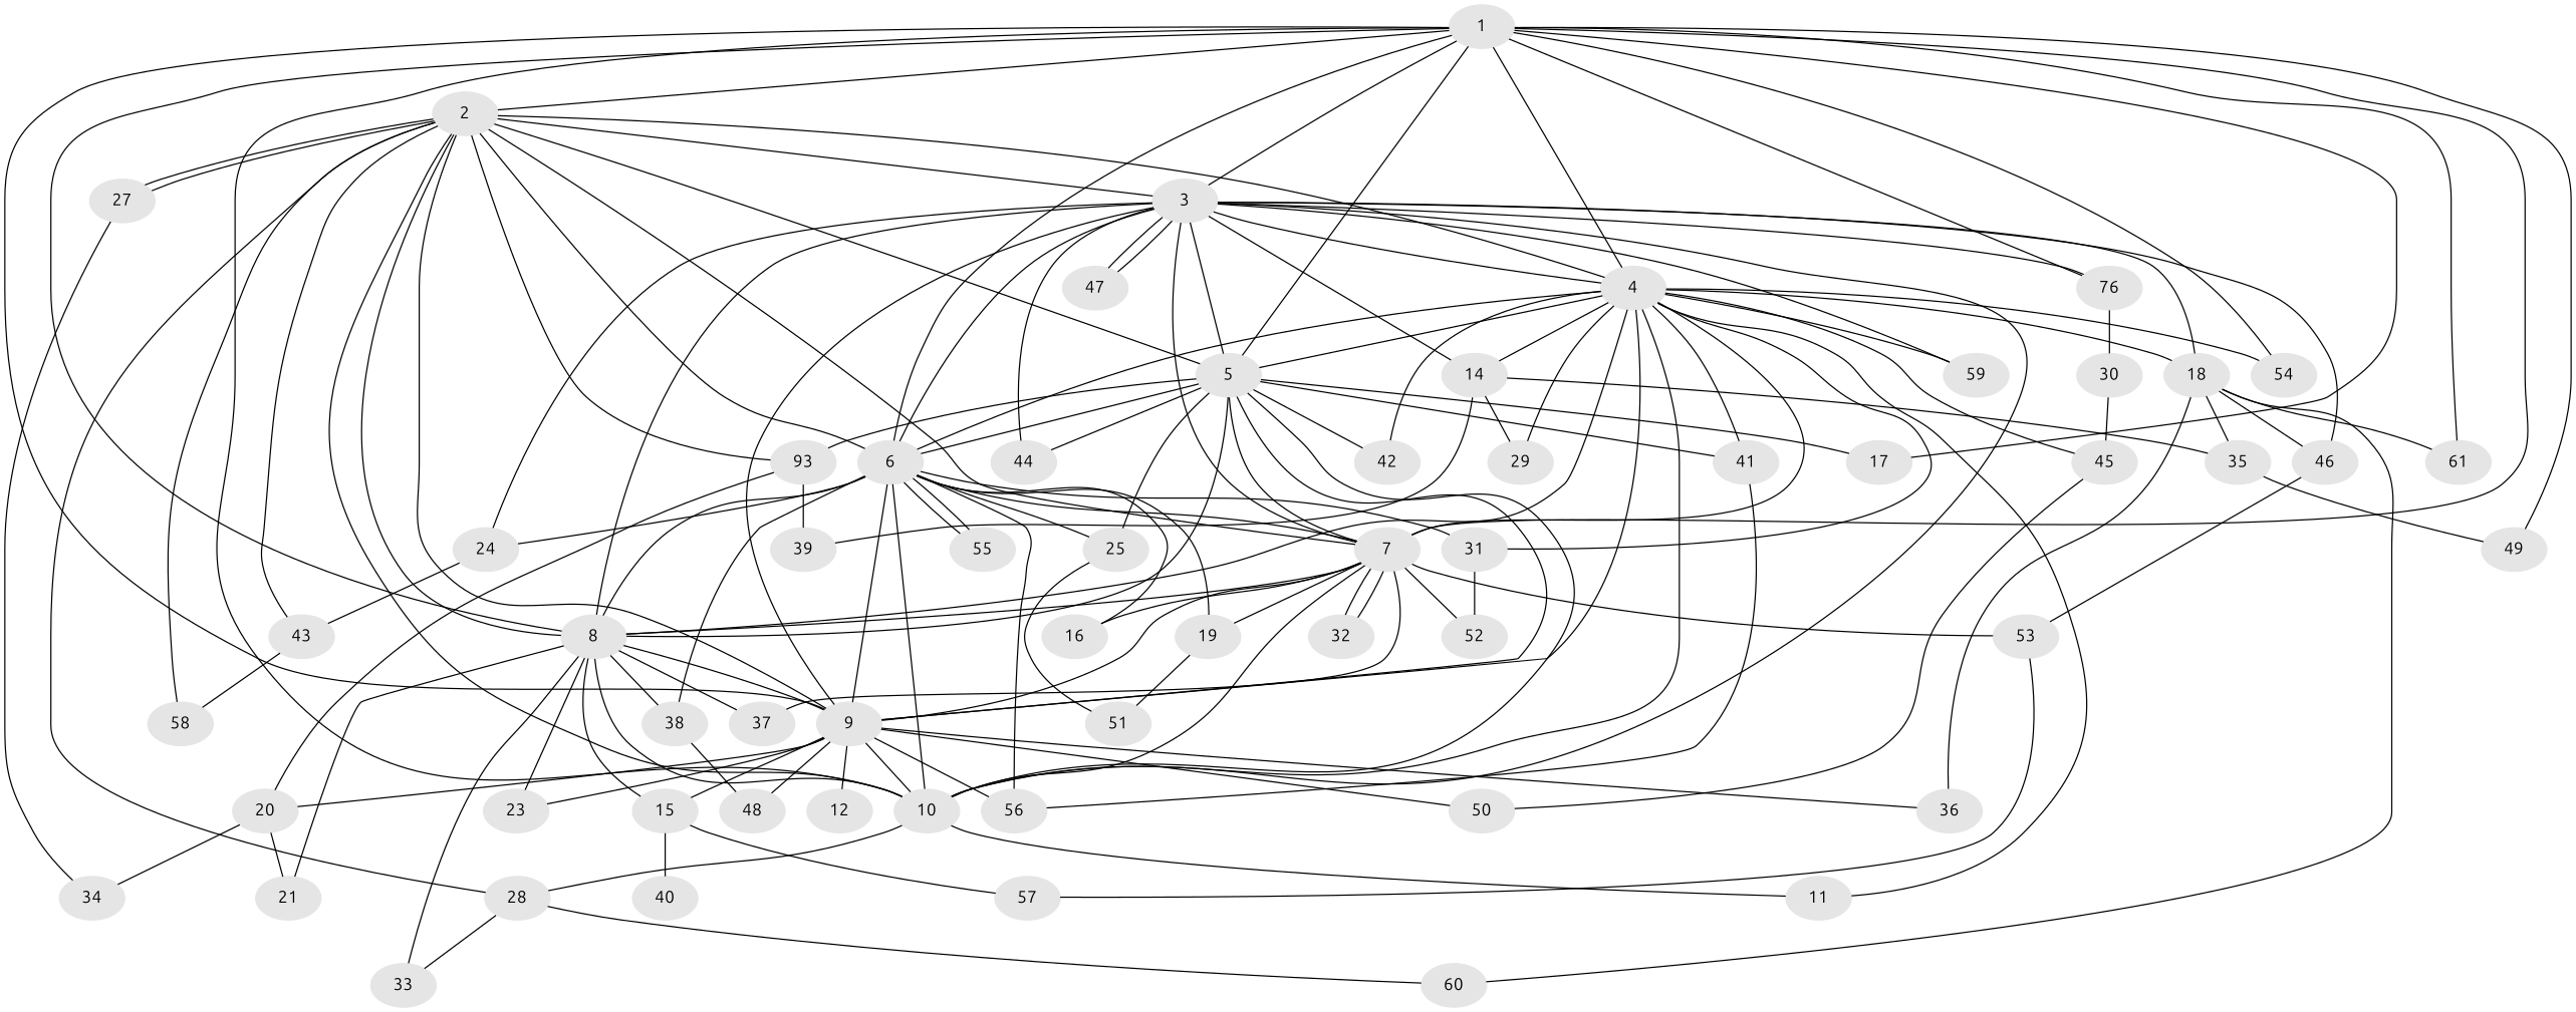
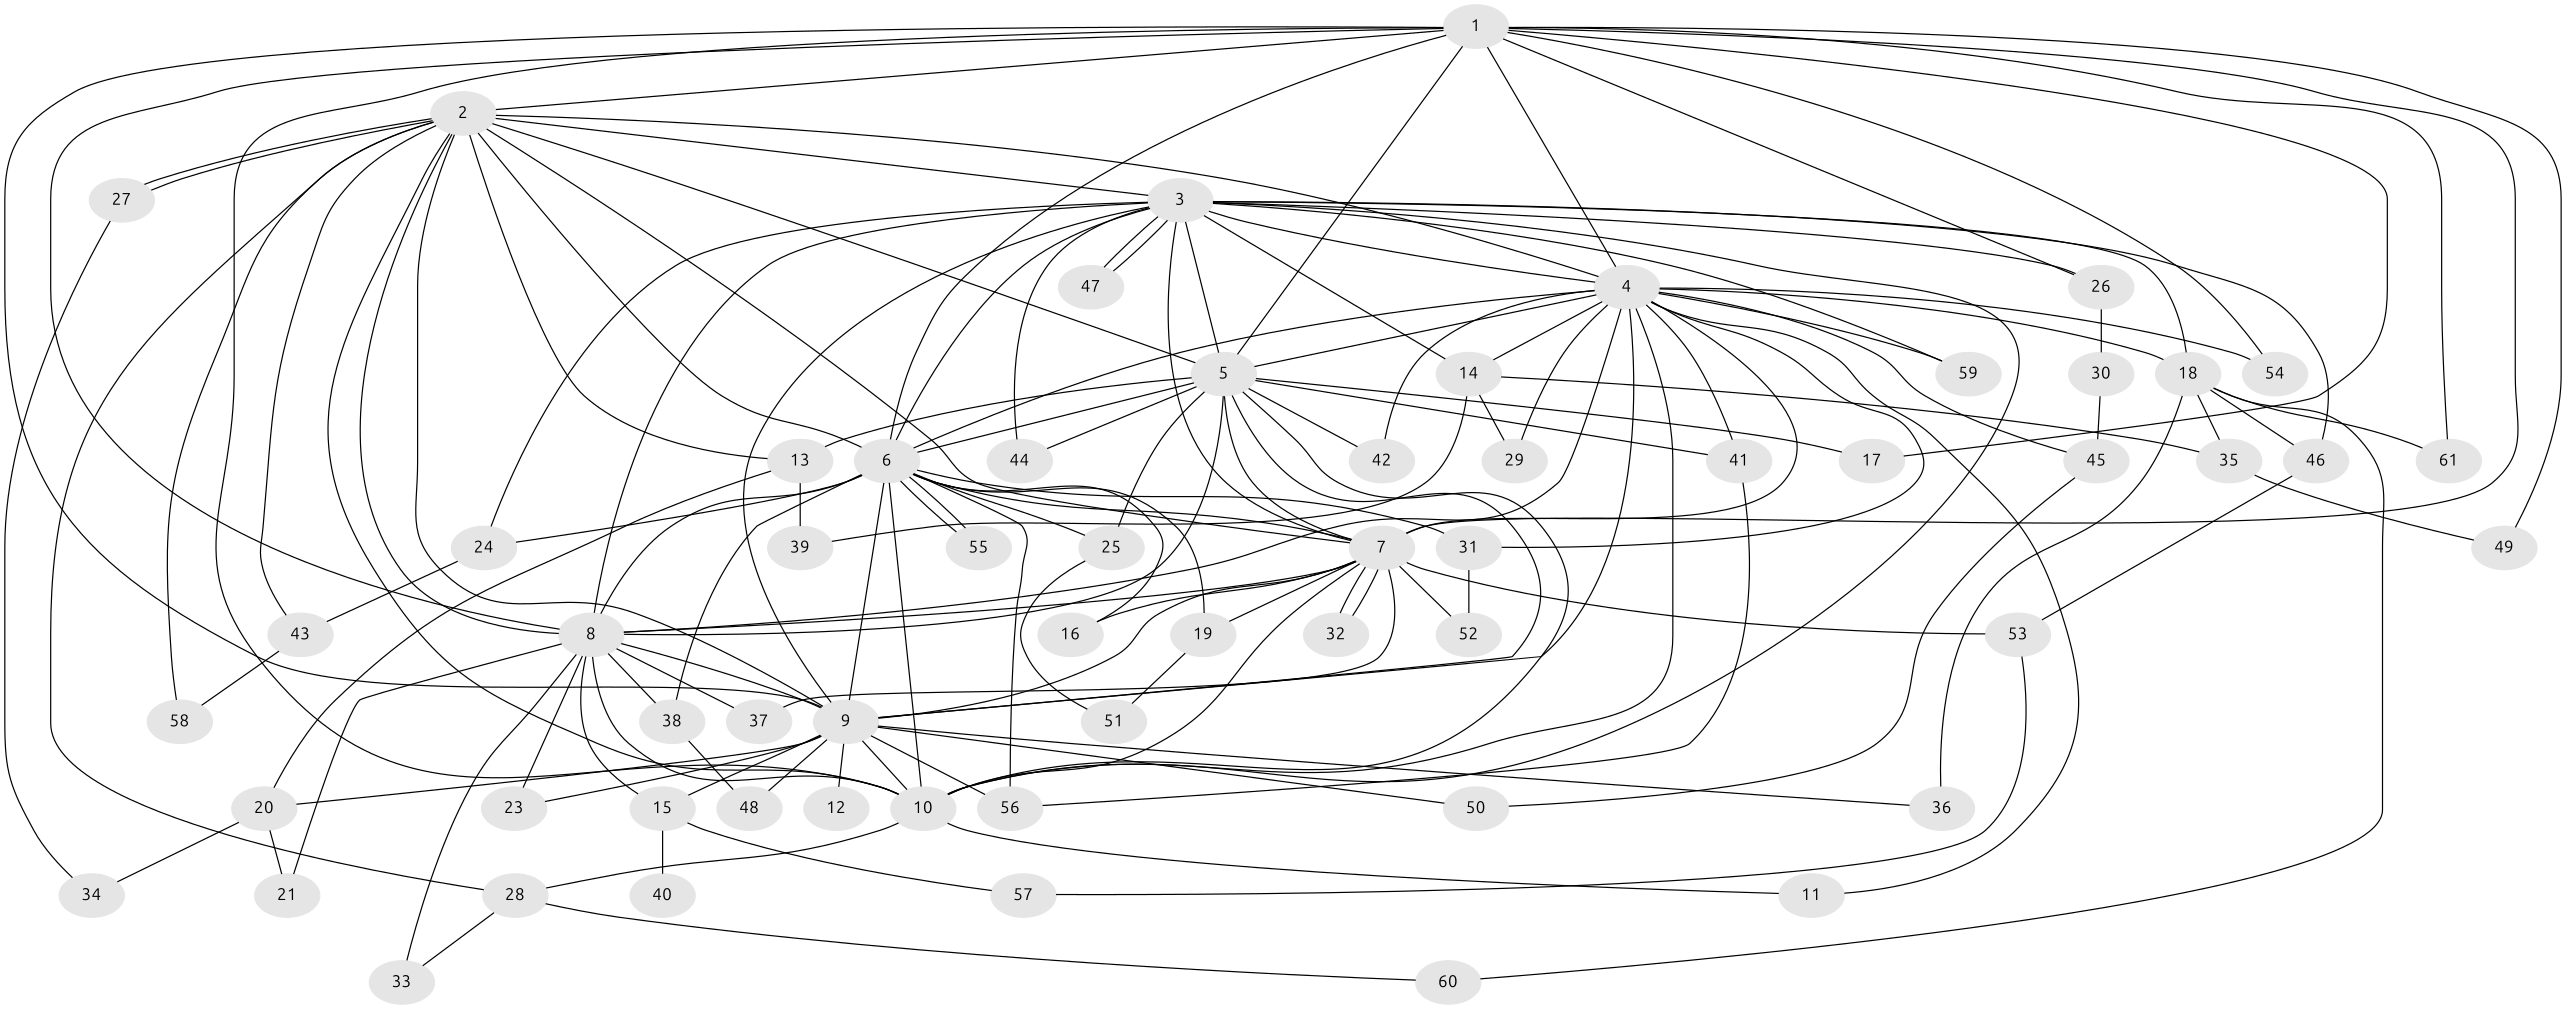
  graph {
    fontname=Ubuntu
    node [color=gray90 fontname=Ubuntu style=filled]
    edge [fontname=Ubuntu]
    1
    2
    3
    4
    5
    6
    7
    8
    9
    10
    17
-   26 [label=76]
+   26
    49
    54
    61
-   13 [label=93]
+   13
    27
    28
    43
    58
    14
    18
    24
    44
    46
    47
    59
    11
    29
    31
    41
    42
    45
    25
    16
    19
    38
    55
    56
    32
    37
    52
    53
    15
    21
    23
    33
    12
    20
    36
    48
    50
    30
    39
    34
    60
    35
    51
    57
    40
    1 -- 2
-   1 -- 3
    1 -- 4
    1 -- 5
    1 -- 6
    1 -- 7
    1 -- 8
    1 -- 9
    1 -- 10
    1 -- 17
    1 -- 26
    1 -- 49
    1 -- 54
    1 -- 61
    2 -- 3
    2 -- 4
    2 -- 5
    2 -- 6
    2 -- 7
    2 -- 8
    2 -- 9
    2 -- 10
    2 -- 13
    2 -- 27
    2 -- 27
    2 -- 28
    2 -- 43
    2 -- 58
    3 -- 4
    3 -- 5
    3 -- 6
    3 -- 7
    3 -- 8
    3 -- 9
    3 -- 10
    3 -- 26
    3 -- 14
    3 -- 18
    3 -- 24
    3 -- 44
    3 -- 46
    3 -- 47
    3 -- 47
    3 -- 59
    4 -- 5
    4 -- 6
    4 -- 7
    4 -- 8
    4 -- 9
    4 -- 10
    4 -- 54
    4 -- 14
    4 -- 18
    4 -- 59
    4 -- 11
    4 -- 29
    4 -- 31
    4 -- 41
    4 -- 42
    4 -- 45
    5 -- 6
    5 -- 7
    5 -- 8
    5 -- 9
    5 -- 10
    5 -- 17
    5 -- 13
    5 -- 44
    5 -- 41
    5 -- 42
    5 -- 25
    6 -- 7
    6 -- 8
    6 -- 9
    6 -- 10
    6 -- 24
    6 -- 31
    6 -- 25
    6 -- 16
    6 -- 19
    6 -- 38
    6 -- 55
    6 -- 55
    6 -- 56
    7 -- 8
    7 -- 9
    7 -- 10
    7 -- 16
    7 -- 19
    7 -- 32
    7 -- 32
    7 -- 37
    7 -- 52
    7 -- 53
    8 -- 9
    8 -- 10
    8 -- 38
    8 -- 37
    8 -- 15
    8 -- 21
    8 -- 23
    8 -- 33
    9 -- 10
    9 -- 56
    9 -- 15
    9 -- 23
    9 -- 12
    9 -- 20
    9 -- 36
    9 -- 48
    9 -- 50
    10 -- 28
    10 -- 11
    26 -- 30
    13 -- 20
    13 -- 39
    27 -- 34
    28 -- 33
    28 -- 60
    43 -- 58
    14 -- 29
    14 -- 39
    14 -- 35
    18 -- 61
    18 -- 46
    18 -- 36
    18 -- 60
    18 -- 35
    24 -- 43
    46 -- 53
    31 -- 52
    41 -- 56
    45 -- 50
    25 -- 51
    19 -- 51
    38 -- 48
    53 -- 57
    15 -- 57
    15 -- 40
    20 -- 21
    20 -- 34
    30 -- 45
    35 -- 49
  }
